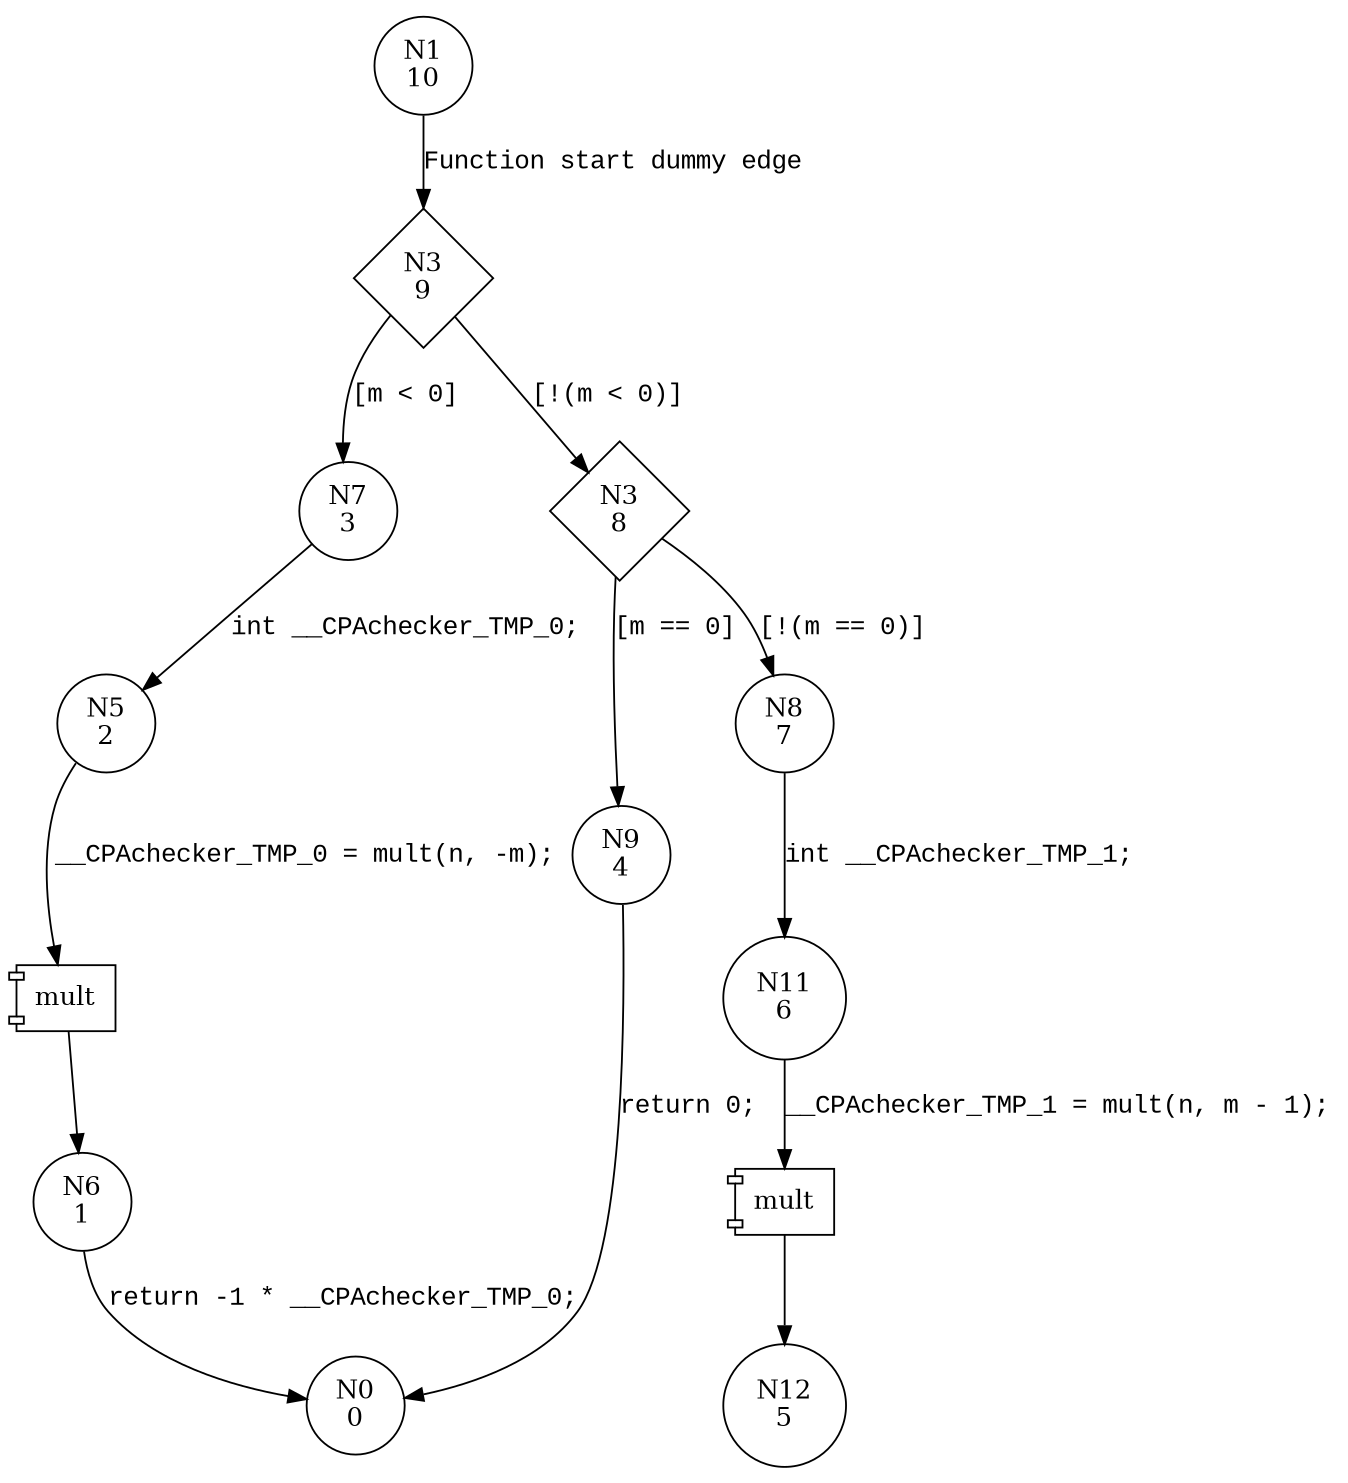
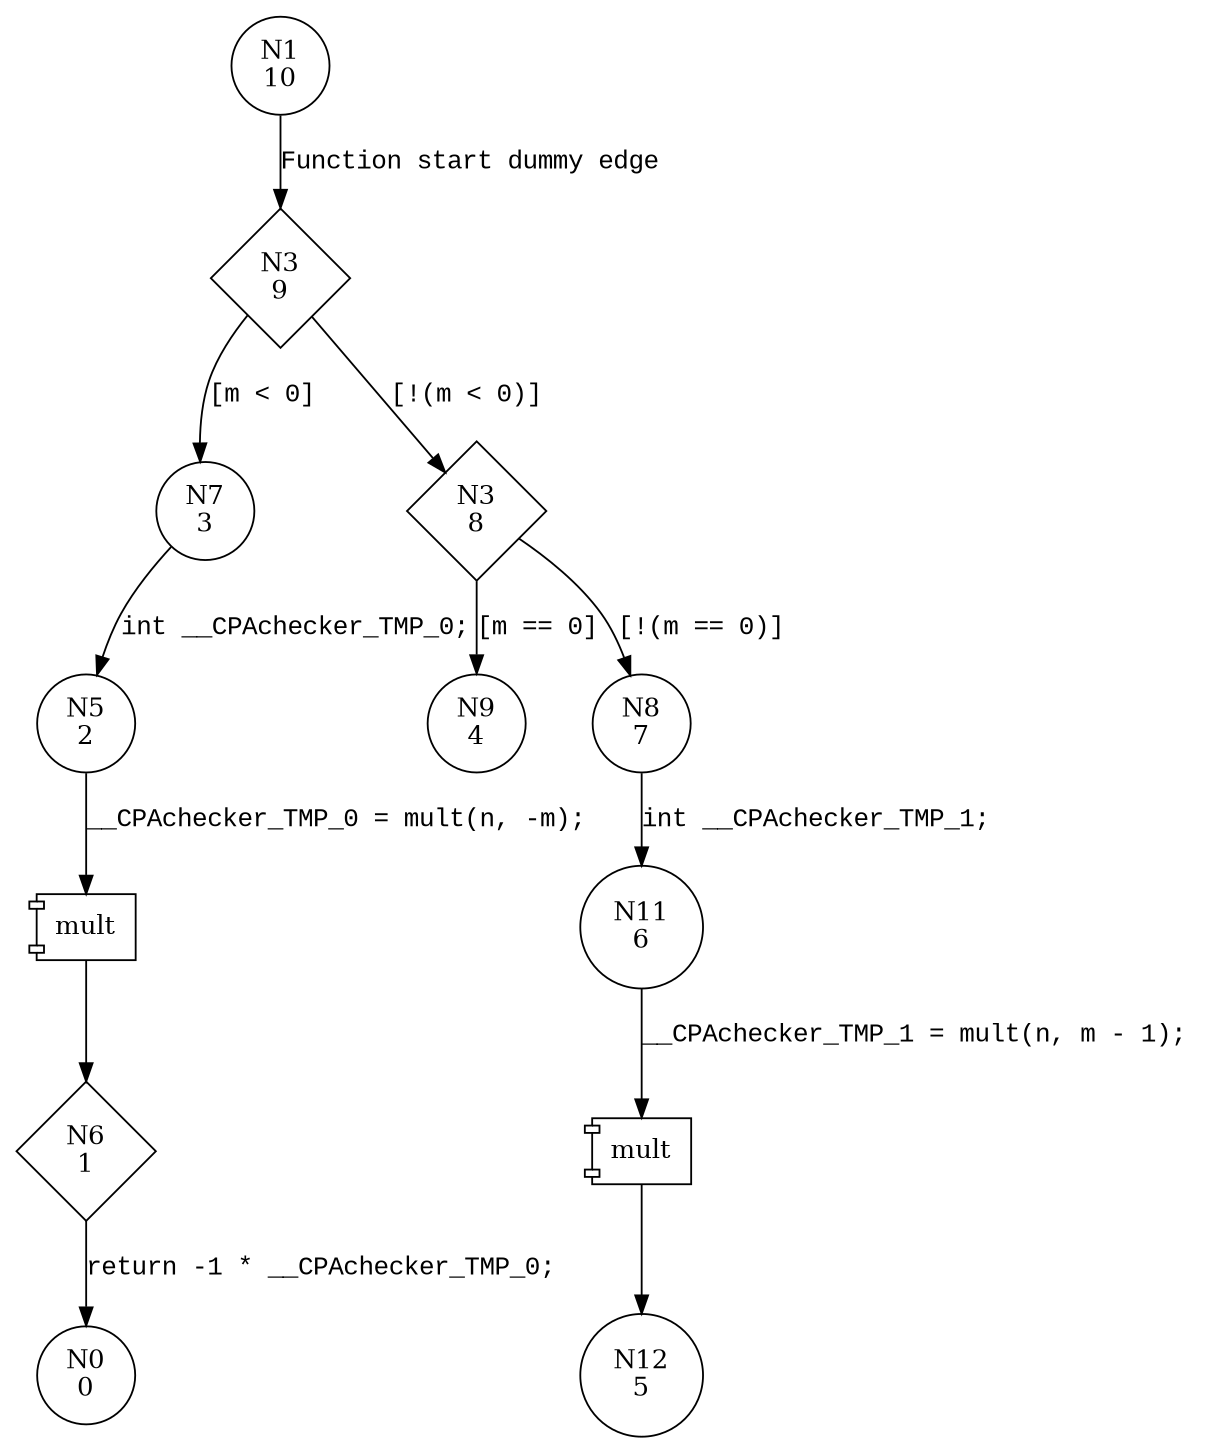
  digraph {
    node [shape=circle]
    edge [fontname="Courier New"]
    n1 [label="N1\n10"]
    n2 [label="N3\n9" shape=diamond]
    n3 [label="N7\n3"]
    n4 [label="N3\n8" shape=diamond]
    n5 [label="N5\n2"]
    n6 [label="N9\n4"]
    n7 [label="N8\n7"]
    n8 [label=mult shape=component]
    n9 [label="N0\n0"]
    n10 [label="N11\n6"]
    n11 [label=mult shape=component]
    n12 [label="N12\n5"]
-   n13 [label="N6\n1"]
+   n13 [label="N6\n1" shape=diamond]
    n1 -> n2 [label="Function start dummy edge"]
    n2 -> n3 [label="[m < 0]"]
    n2 -> n4 [label="[!(m < 0)]"]
    n3 -> n5 [label="int __CPAchecker_TMP_0;"]
    n4 -> n6 [label="[m == 0]"]
    n4 -> n7 [label="[!(m == 0)]"]
    n5 -> n8 [label="__CPAchecker_TMP_0 = mult(n, -m);"]
-   n6 -> n9 [label="return 0;"]
    n7 -> n10 [label="int __CPAchecker_TMP_1;"]
    n8 -> n13
    n10 -> n11 [label="__CPAchecker_TMP_1 = mult(n, m - 1);"]
    n11 -> n12
    n13 -> n9 [label="return -1 * __CPAchecker_TMP_0;"]
  }
